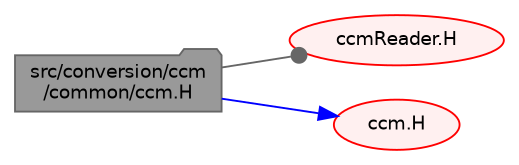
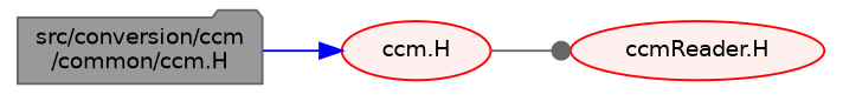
  digraph {
    rankdir=LR
    node [color=red fillcolor="#FFF0F0" fontname=Helvetica fontsize=10 shape=ellipse style=filled]
    edge [fontname=Helvetica fontsize=10 labelfontname=Helvetica labelfontsize=10 style=solid]
    n1 [color=gray40 fillcolor=grey60 fontcolor=black height=0.2 label="src/conversion/ccm\l/common/ccm.H" shape=folder width=0.4]
    n2 [height=0.2 label="ccmReader.H" width=0.4]
    n3 [height=0.2 label="ccm.H" width=0.4]
-   n1 -> n2 [arrowhead=dot color=gray40]
+   n3 -> n2 [arrowhead=dot color=gray40]
    n1 -> n3 [arrowhead=normal color=blue]
  }
